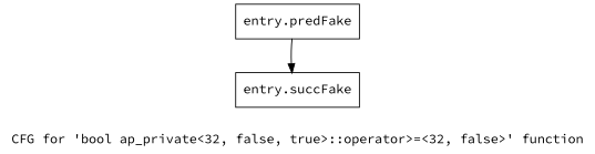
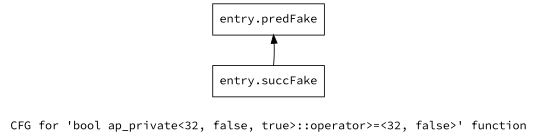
  digraph {
    label="CFG for 'bool ap_private\<32, false, true\>::operator\>=\<32, false\>' function"
    fontname="Source Code Pro"
    node [shape=record fontname="Source Code Pro"]
    n1 [label="{entry.predFake}"]
    n2 [filename="/home/omerfaruk/tools/Xilinx/Vitis_HLS/2023.2/include/etc/ap_private.h" label="{entry.succFake}" linenumber=2811]
-   n1 -> n2 [execusionnum=0 filename="/home/omerfaruk/tools/Xilinx/Vitis_HLS/2023.2/include/etc/ap_private.h" fontname="Source Code Pro"]
+   n2 -> n1 [execusionnum=0 filename="/home/omerfaruk/tools/Xilinx/Vitis_HLS/2023.2/include/etc/ap_private.h" fontname="Source Code Pro"]
  }
